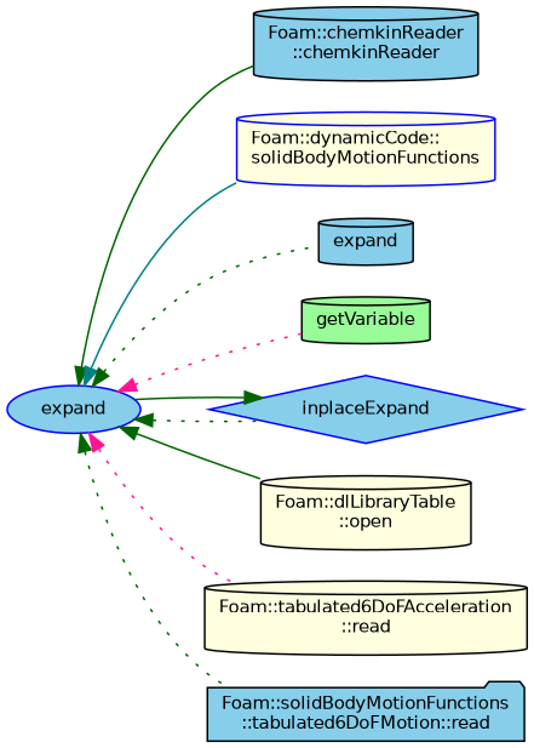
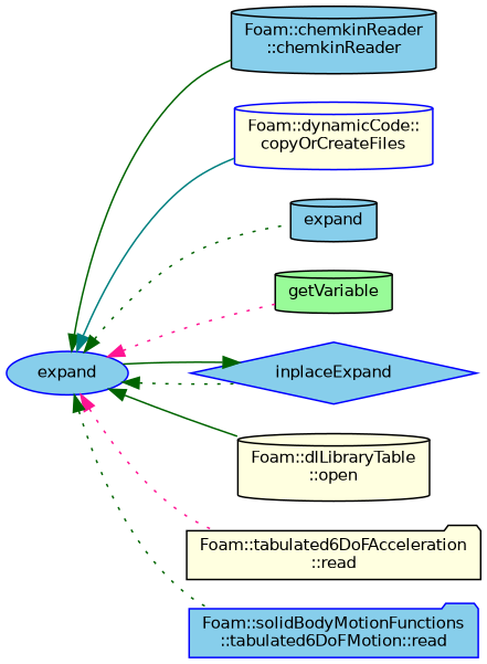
  digraph {
    rankdir=LR
    node [color=black fillcolor=skyblue fontname=Helvetica fontsize=10 shape=cylinder style=filled]
    edge [color=darkgreen dir=back fontname=Helvetica fontsize=10 labelfontname=Helvetica labelfontsize=10 style=dotted]
    n1 [color=blue fontcolor=black height=0.2 label=expand shape=ellipse width=0.4]
    n2 [height=0.2 label="Foam::chemkinReader\l::chemkinReader" width=0.4]
-   n3 [color=blue fillcolor=lightyellow height=0.2 label="Foam::dynamicCode::\lsolidBodyMotionFunctions" width=0.4]
+   n3 [color=blue fillcolor=lightyellow height=0.2 label="Foam::dynamicCode::\lcopyOrCreateFiles" width=0.4]
    n4 [height=0.2 label=expand width=0.4]
    n5 [fillcolor=palegreen height=0.2 label=getVariable width=0.4]
    n6 [color=blue height=0.2 label=inplaceExpand shape=diamond width=0.4]
    n7 [fillcolor=lightyellow height=0.2 label="Foam::dlLibraryTable\l::open" width=0.4]
-   n8 [fillcolor=lightyellow height=0.2 label="Foam::tabulated6DoFAcceleration\l::read" width=0.4]
-   n9 [height=0.2 label="Foam::solidBodyMotionFunctions\l::tabulated6DoFMotion::read" shape=folder width=0.4]
+   n8 [fillcolor=lightyellow height=0.2 label="Foam::tabulated6DoFAcceleration\l::read" shape=folder width=0.4]
+   n9 [color=blue height=0.2 label="Foam::solidBodyMotionFunctions\l::tabulated6DoFMotion::read" shape=folder width=0.4]
    n1 -> n2 [style=solid]
    n1 -> n3 [color=teal style=solid]
    n1 -> n4
    n1 -> n5 [color=deeppink]
    n1 -> n6
    n1 -> n7 [style=solid]
    n1 -> n8 [color=deeppink]
    n1 -> n9
    n6 -> n1 [style=solid]
  }
